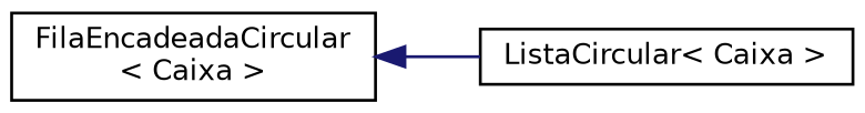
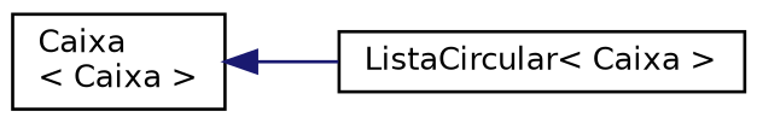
  digraph {
    rankdir=LR
    node [color=black fillcolor=white fontname=Helvetica fontsize=10 shape=record style=filled]
-   n1 [height=0.2 label="FilaEncadeadaCircular\l\< Caixa \>" width=0.4]
+   n1 [height=0.2 label="Caixa\l\< Caixa \>" width=0.4]
    n2 [height=0.2 label="ListaCircular\< Caixa \>" width=0.4]
    n1 -> n2 [color=midnightblue dir=back fontname=Helvetica fontsize=10 labelfontname=Helvetica labelfontsize=10 style=solid]
  }
